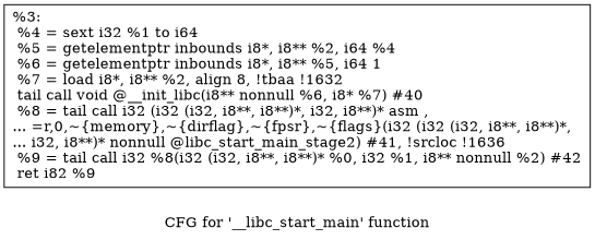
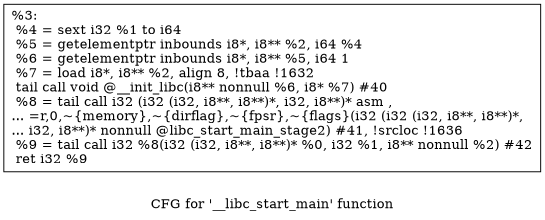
  digraph {
    label="CFG for '__libc_start_main' function"
-   n1 [label="{%3:\l  %4 = sext i32 %1 to i64\l  %5 = getelementptr inbounds i8*, i8** %2, i64 %4\l  %6 = getelementptr inbounds i8*, i8** %5, i64 1\l  %7 = load i8*, i8** %2, align 8, !tbaa !1632\l  tail call void @__init_libc(i8** nonnull %6, i8* %7) #40\l  %8 = tail call i32 (i32 (i32, i8**, i8**)*, i32, i8**)* asm ,\l... =r,0,~\{memory\},~\{dirflag\},~\{fpsr\},~\{flags\}(i32 (i32 (i32, i8**, i8**)*,\l... i32, i8**)* nonnull @libc_start_main_stage2) #41, !srcloc !1636\l  %9 = tail call i32 %8(i32 (i32, i8**, i8**)* %0, i32 %1, i8** nonnull %2) #42\l  ret i82 %9\l}" shape=record]
+   n1 [label="{%3:\l  %4 = sext i32 %1 to i64\l  %5 = getelementptr inbounds i8*, i8** %2, i64 %4\l  %6 = getelementptr inbounds i8*, i8** %5, i64 1\l  %7 = load i8*, i8** %2, align 8, !tbaa !1632\l  tail call void @__init_libc(i8** nonnull %6, i8* %7) #40\l  %8 = tail call i32 (i32 (i32, i8**, i8**)*, i32, i8**)* asm ,\l... =r,0,~\{memory\},~\{dirflag\},~\{fpsr\},~\{flags\}(i32 (i32 (i32, i8**, i8**)*,\l... i32, i8**)* nonnull @libc_start_main_stage2) #41, !srcloc !1636\l  %9 = tail call i32 %8(i32 (i32, i8**, i8**)* %0, i32 %1, i8** nonnull %2) #42\l  ret i32 %9\l}" shape=record]
  }
